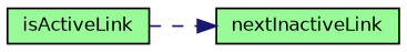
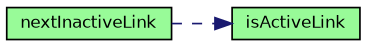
  digraph {
    rankdir=LR
    node [color=black fillcolor=palegreen fontname=Helvetica fontsize=10 shape=record style=filled]
    n1 [fontcolor=black height=0.2 label=nextInactiveLink width=0.4]
    n2 [height=0.2 label=isActiveLink width=0.4]
-   n2 -> n1 [color=midnightblue fontname=Helvetica fontsize=10 labelfontname=Helvetica labelfontsize=10 style=dashed]
+   n1 -> n2 [color=midnightblue fontname=Helvetica fontsize=10 labelfontname=Helvetica labelfontsize=10 style=dashed]
  }
